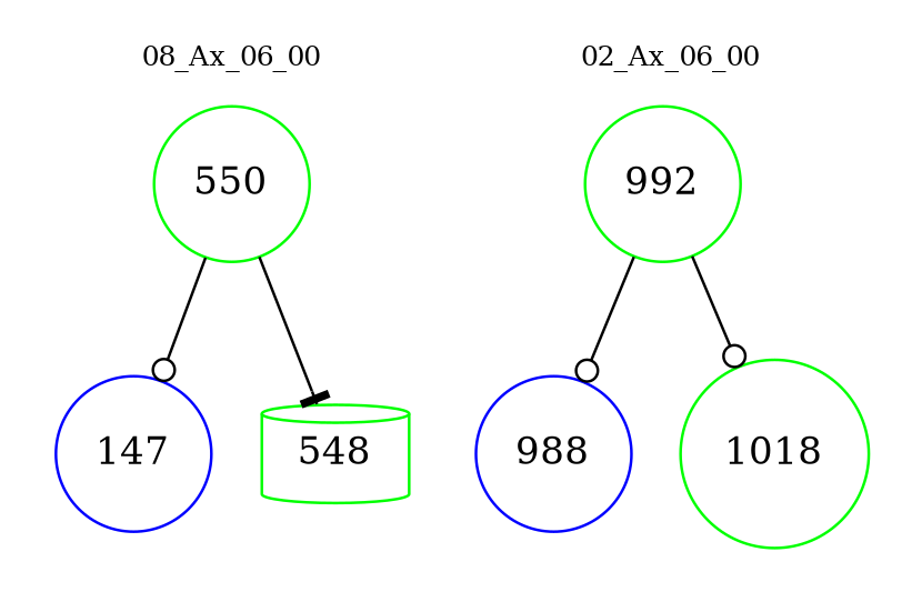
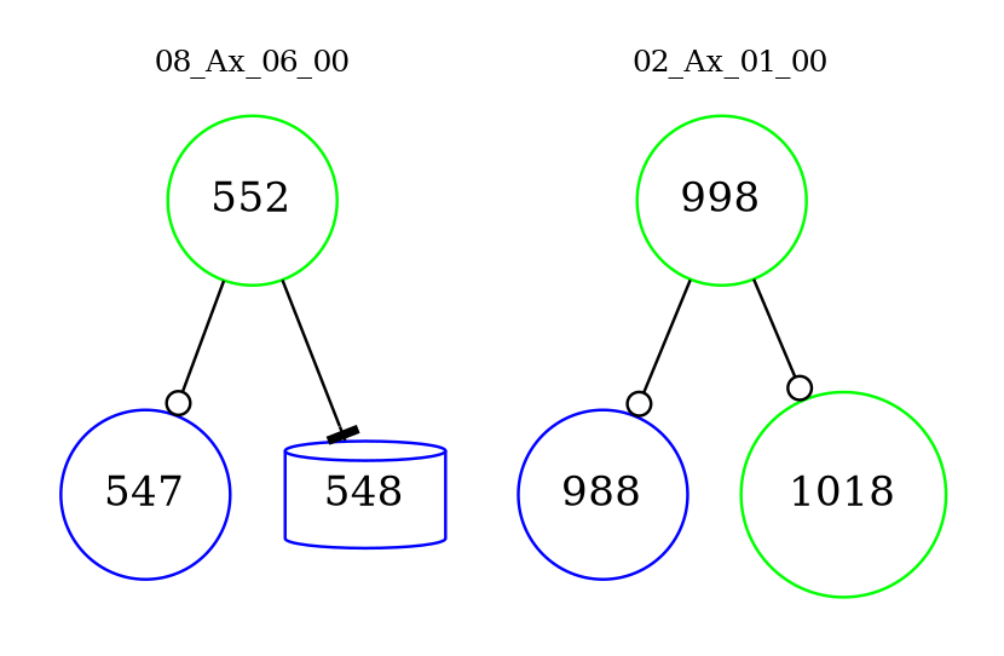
  digraph {
    node [color=green shape=circle]
    edge [arrowhead=odot color=black]
-   n1 [label=550]
-   n2 [color=blue label=147]
-   n3 [label=548 shape=cylinder]
-   n4 [label=992]
+   n1 [label=552]
+   n2 [color=blue label=547]
+   n3 [color=blue label=548 shape=cylinder]
+   n4 [label=998]
    n5 [color=blue label=988]
    n6 [label=1018]
    subgraph cluster_1 {
      color=white
      fontsize=10
      label="08_Ax_06_00"
      n1
      n2
      n3
    }
    subgraph cluster_2 {
      color=white
      fontsize=10
-     label="02_Ax_06_00"
+     label="02_Ax_01_00"
      n4
      n5
      n6
    }
    n1 -> n2
    n1 -> n3 [arrowhead=tee]
    n4 -> n5
    n4 -> n6
  }
